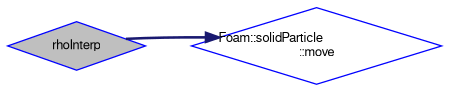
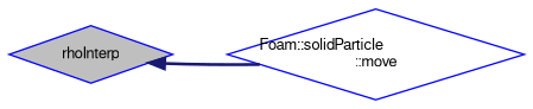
  digraph {
    rankdir=LR
    node [color=blue fontname=FreeSans fontsize=10 shape=diamond]
    n1 [fillcolor=grey75 fontcolor=black height=0.2 label=rhoInterp style=filled width=0.4]
    n2 [height=0.2 label="Foam::solidParticle\l::move" width=0.4]
-   n2 -> n1 [color=midnightblue dir=back fontname=FreeSans fontsize=10 labelfontname=FreeSans labelfontsize=10 style=bold]
+   n1 -> n2 [color=midnightblue dir=back fontname=FreeSans fontsize=10 labelfontname=FreeSans labelfontsize=10 style=bold]
  }
